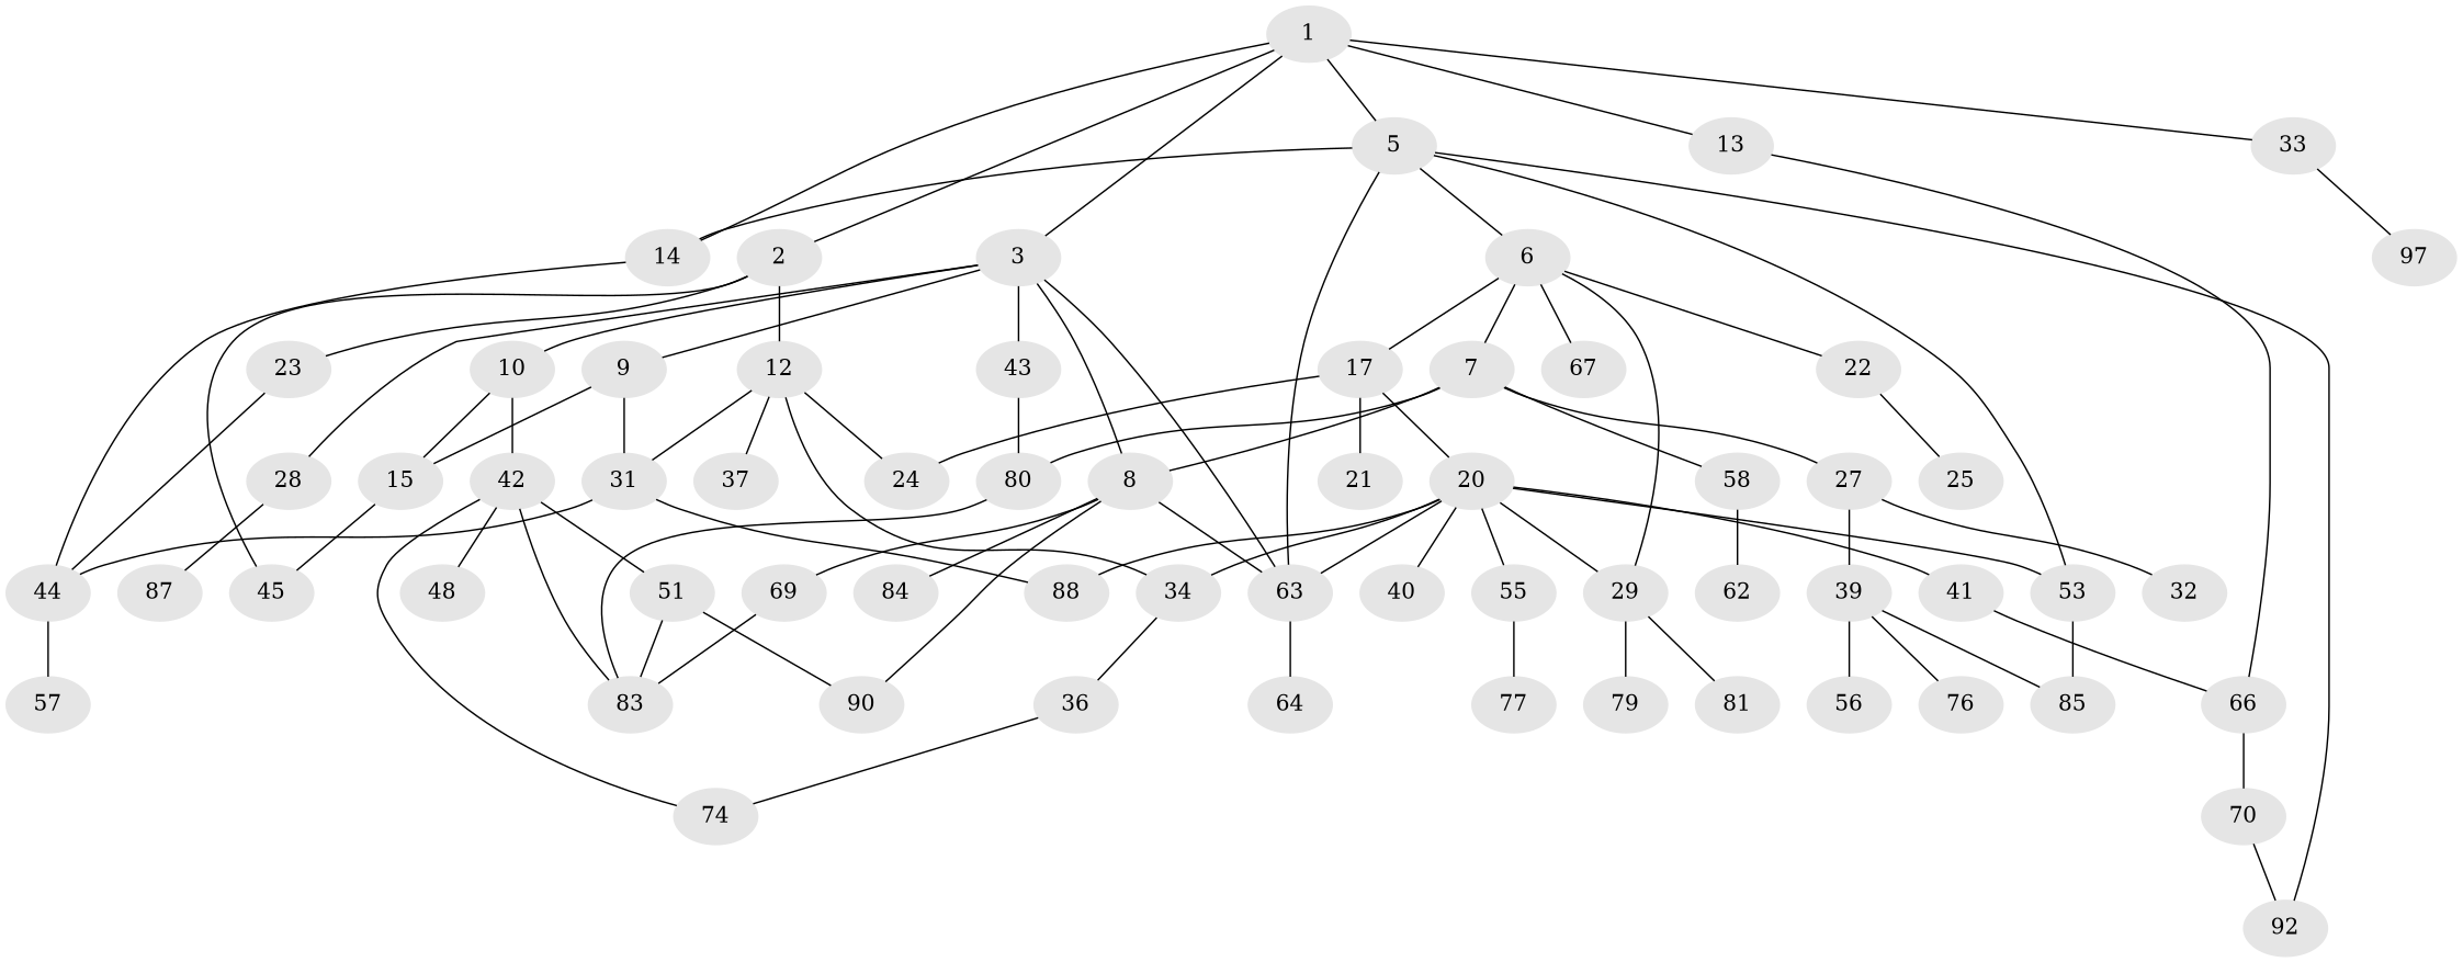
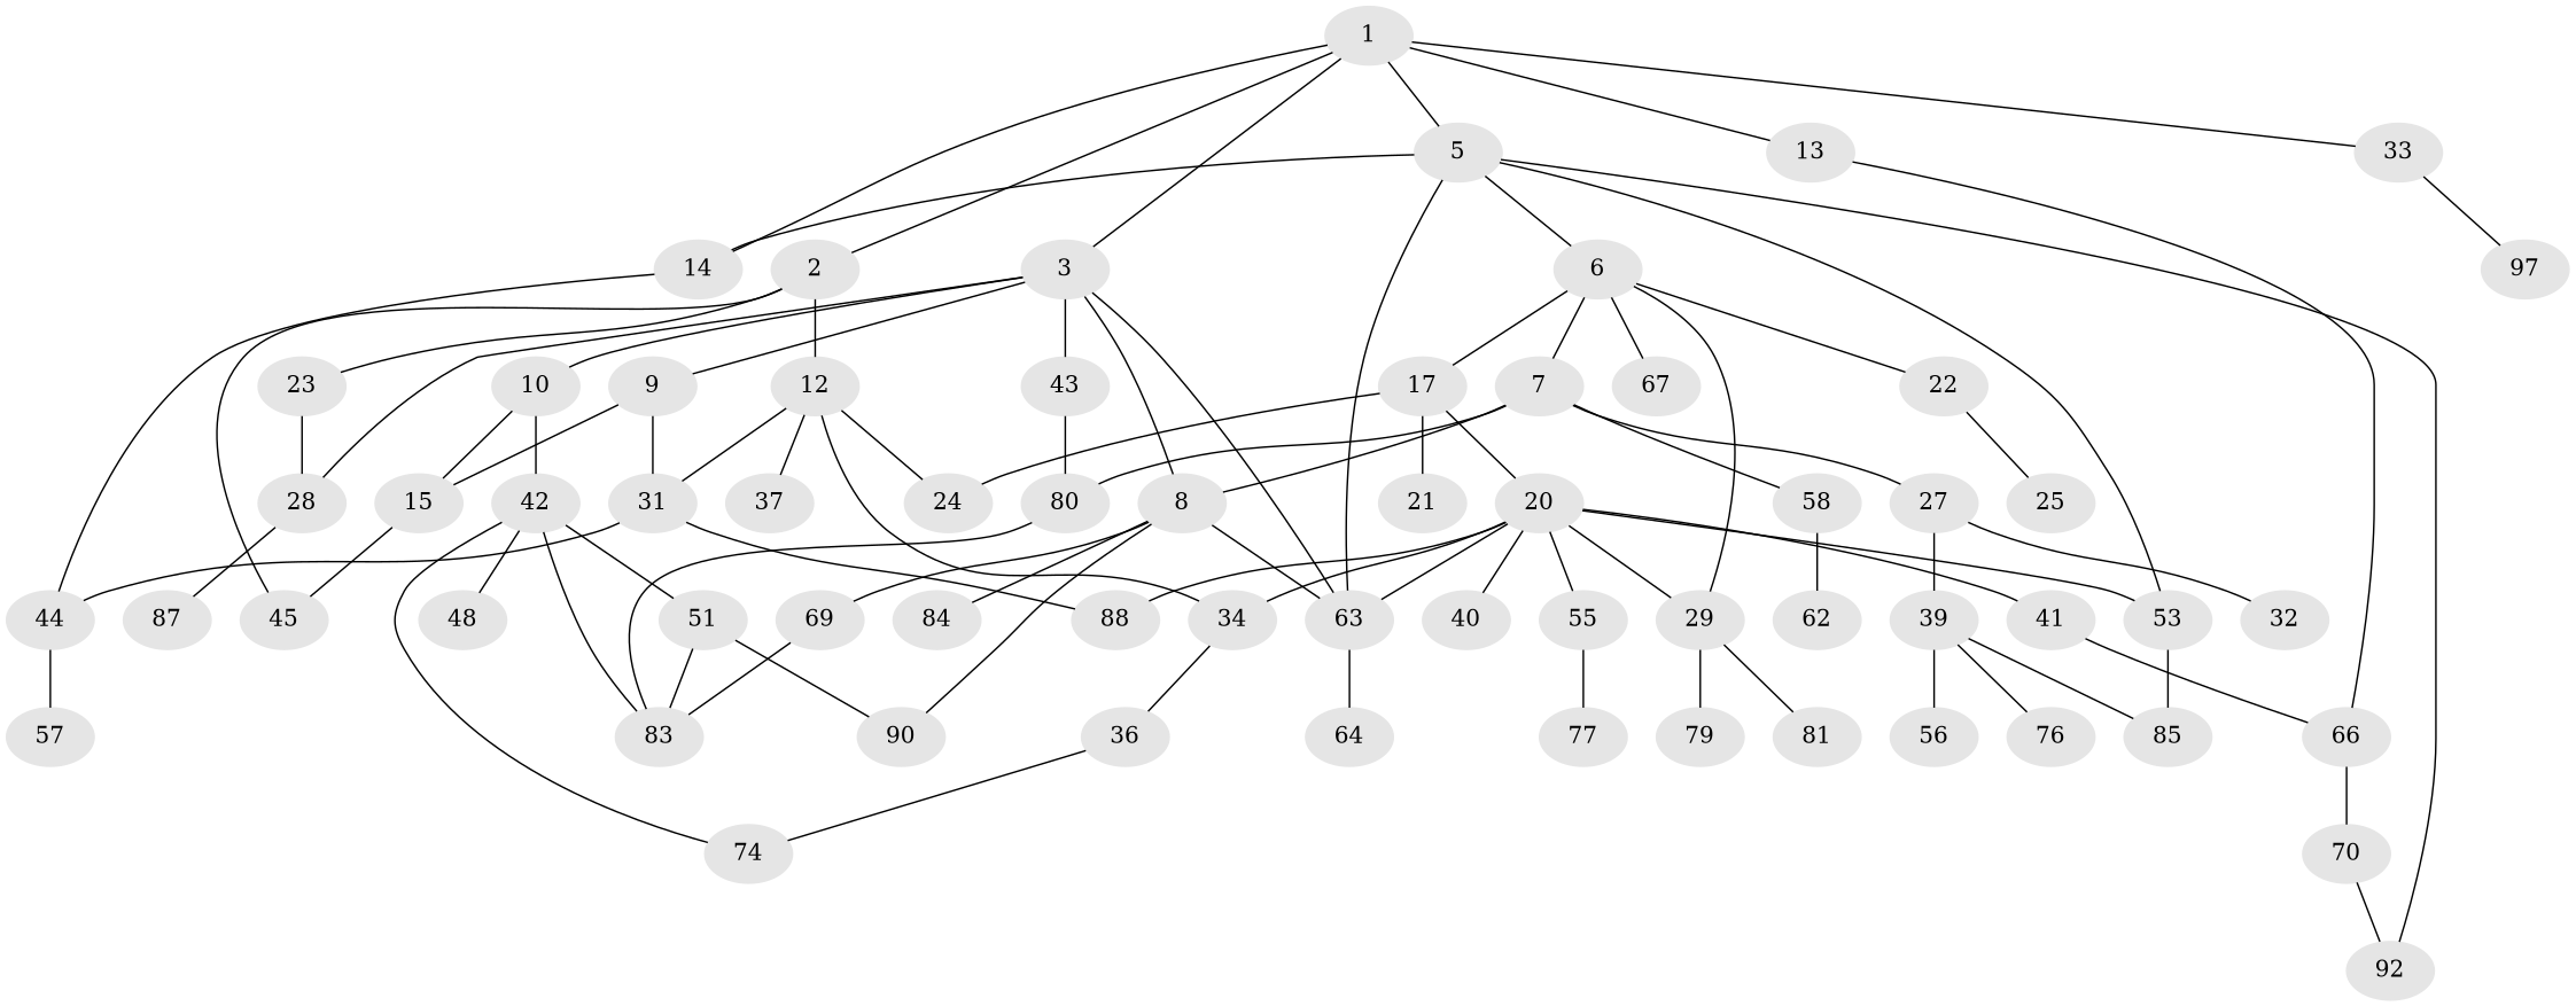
  graph {
    node [color=gray90 style=filled]
    1 [super="+60"]
    2 [super="+30"]
    3 [super="+4"]
    5 [super="+50"]
    13 [super="+18"]
    14 [super="+100"]
    33 [super="+46"]
    12 [super="+38"]
    23 [super="+78"]
    45
    8 [super="+82"]
    9 [super="+68"]
    10 [super="+35"]
    28 [super="+61"]
    43 [super="+49"]
    63 [super="+95"]
    6 [super="+11"]
    53 [super="+75"]
    92
    66
    44 [super="+52"]
    97
    31 [super="+98"]
    24 [super="+72"]
    34
    37
    69 [super="+93"]
    84
    90
    15 [super="+16"]
    42 [super="+71"]
    87
    80 [super="+94"]
    64
    7 [super="+19"]
    17 [super="+89"]
    22
    29 [super="+59"]
    67
    85
    27 [super="+54"]
    58
    20 [super="+26"]
    21 [super="+73"]
    25
    79
    81
    32
    39 [super="+47"]
    62
    83 [super="+96"]
    88
    74 [super="+91"]
    48
    51 [super="+65"]
    36 [super="+99"]
    70 [super="+86"]
    57
    40
    41
    55
    77
    56
    76
    1 -- 2
    1 -- 3
    1 -- 5
    1 -- 13
    1 -- 14
    1 -- 33
    2 -- 12
    2 -- 23
    2 -- 45
    3 -- 8
    3 -- 9
    3 -- 10
    3 -- 28
    3 -- 43
    3 -- 63
    5 -- 14
    5 -- 63
    5 -- 6
    5 -- 53
    5 -- 92
    13 -- 66
    14 -- 44
    33 -- 97
    12 -- 31
    12 -- 24
    12 -- 34
    12 -- 37
-   23 -- 44
+   23 -- 28
    8 -- 63
    8 -- 69
    8 -- 84
    8 -- 90
    9 -- 31
    9 -- 15
    10 -- 15
    10 -- 42
    28 -- 87
    43 -- 80
    63 -- 64
    6 -- 7
    6 -- 17
    6 -- 22
    6 -- 29
    6 -- 67
    53 -- 85
    66 -- 70
    44 -- 57
    31 -- 44
    31 -- 88
    34 -- 36
    69 -- 83
    15 -- 45
    42 -- 83
    42 -- 74
    42 -- 48
    42 -- 51
    80 -- 83
    7 -- 8
    7 -- 80
    7 -- 27
    7 -- 58
    17 -- 24
    17 -- 20 [weight=2]
    17 -- 21
    22 -- 25
    29 -- 79
    29 -- 81
    27 -- 32
    27 -- 39
    58 -- 62
    20 -- 63
    20 -- 53
    20 -- 34
    20 -- 29
    20 -- 88
    20 -- 40
    20 -- 41
    20 -- 55
    39 -- 85
    39 -- 56
    39 -- 76
    51 -- 90
    51 -- 83
    36 -- 74
    70 -- 92
    41 -- 66
    55 -- 77
  }
